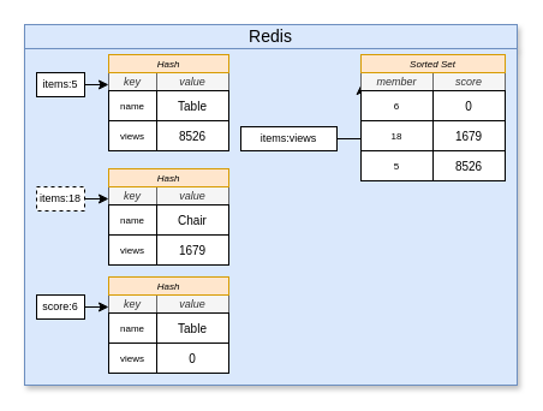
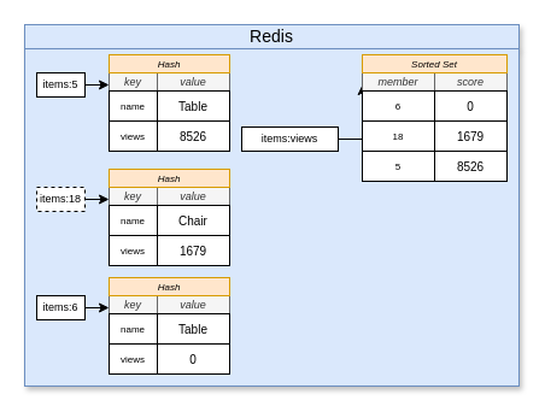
  <mxCell id="0" />
  <mxCell id="1" parent="0" />
  <mxCell id="2" value="Redis" style="rounded=0;whiteSpace=wrap;html=1;shadow=1;fontSize=14;align=center;fillColor=#dae8fc;strokeColor=#6c8ebf;" vertex="1" parent="1"><mxGeometry x="20" y="20" width="410" height="20" as="geometry" /></mxCell>
  <mxCell id="3" value="" style="rounded=0;whiteSpace=wrap;html=1;shadow=1;fontSize=14;align=center;fillColor=#dae8fc;strokeColor=#6c8ebf;" vertex="1" parent="1"><mxGeometry x="20" y="40" width="410" height="280" as="geometry" /></mxCell>
  <mxCell id="4" style="edgeStyle=orthogonalEdgeStyle;rounded=0;orthogonalLoop=1;jettySize=auto;html=1;exitX=1;exitY=0.5;exitDx=0;exitDy=0;fontSize=11;" edge="1" parent="1" source="5"><mxGeometry relative="1" as="geometry"><mxPoint x="90" y="69.984" as="targetPoint" /></mxGeometry></mxCell>
  <mxCell id="5" value="items:5" style="rounded=0;whiteSpace=wrap;html=1;fontSize=9;" vertex="1" parent="1"><mxGeometry x="30" y="60" width="40" height="20" as="geometry" /></mxCell>
  <mxCell id="6" value="key" style="rounded=0;whiteSpace=wrap;html=1;fontSize=9;align=center;fontStyle=2;fillColor=#f5f5f5;strokeColor=#666666;fontColor=#333333;" vertex="1" parent="1"><mxGeometry x="90" y="60" width="40" height="15" as="geometry" /></mxCell>
  <mxCell id="7" value="value" style="rounded=0;whiteSpace=wrap;html=1;fontSize=9;align=center;fontStyle=2;fillColor=#f5f5f5;strokeColor=#666666;fontColor=#333333;" vertex="1" parent="1"><mxGeometry x="130" y="60" width="60" height="15" as="geometry" /></mxCell>
  <mxCell id="8" value="views" style="rounded=0;whiteSpace=wrap;html=1;fontSize=8;" vertex="1" parent="1"><mxGeometry x="90" y="100" width="40" height="25" as="geometry" /></mxCell>
  <mxCell id="9" value="8526" style="rounded=0;whiteSpace=wrap;html=1;fontSize=10;" vertex="1" parent="1"><mxGeometry x="130" y="100" width="60" height="25" as="geometry" /></mxCell>
  <mxCell id="10" value="name" style="rounded=0;whiteSpace=wrap;html=1;fontSize=8;" vertex="1" parent="1"><mxGeometry x="90" y="75" width="40" height="25" as="geometry" /></mxCell>
  <mxCell id="11" value="Table" style="rounded=0;whiteSpace=wrap;html=1;fontSize=10;" vertex="1" parent="1"><mxGeometry x="130" y="75" width="60" height="25" as="geometry" /></mxCell>
  <mxCell id="12" style="edgeStyle=orthogonalEdgeStyle;rounded=0;orthogonalLoop=1;jettySize=auto;html=1;exitX=1;exitY=0.5;exitDx=0;exitDy=0;fontSize=11;" edge="1" parent="1" source="13"><mxGeometry relative="1" as="geometry"><mxPoint x="90" y="164.984" as="targetPoint" /></mxGeometry></mxCell>
  <mxCell id="13" value="items:18" style="rounded=0;whiteSpace=wrap;html=1;fontSize=9;dashed=1;" vertex="1" parent="1"><mxGeometry x="30" y="155" width="40" height="20" as="geometry" /></mxCell>
  <mxCell id="14" value="key" style="rounded=0;whiteSpace=wrap;html=1;fontSize=9;align=center;fontStyle=2;fillColor=#f5f5f5;strokeColor=#666666;fontColor=#333333;" vertex="1" parent="1"><mxGeometry x="90" y="155" width="40" height="15" as="geometry" /></mxCell>
  <mxCell id="15" value="value" style="rounded=0;whiteSpace=wrap;html=1;fontSize=9;align=center;fontStyle=2;fillColor=#f5f5f5;strokeColor=#666666;fontColor=#333333;" vertex="1" parent="1"><mxGeometry x="130" y="155" width="60" height="15" as="geometry" /></mxCell>
  <mxCell id="16" value="views" style="rounded=0;whiteSpace=wrap;html=1;fontSize=8;" vertex="1" parent="1"><mxGeometry x="90" y="195" width="40" height="25" as="geometry" /></mxCell>
  <mxCell id="17" value="1679" style="rounded=0;whiteSpace=wrap;html=1;fontSize=10;" vertex="1" parent="1"><mxGeometry x="130" y="195" width="60" height="25" as="geometry" /></mxCell>
  <mxCell id="18" value="name" style="rounded=0;whiteSpace=wrap;html=1;fontSize=8;" vertex="1" parent="1"><mxGeometry x="90" y="170" width="40" height="25" as="geometry" /></mxCell>
  <mxCell id="19" value="Chair" style="rounded=0;whiteSpace=wrap;html=1;fontSize=10;" vertex="1" parent="1"><mxGeometry x="130" y="170" width="60" height="25" as="geometry" /></mxCell>
  <mxCell id="20" style="edgeStyle=orthogonalEdgeStyle;rounded=0;orthogonalLoop=1;jettySize=auto;html=1;exitX=1;exitY=0.5;exitDx=0;exitDy=0;fontSize=11;" edge="1" parent="1" source="21"><mxGeometry relative="1" as="geometry"><mxPoint x="300" y="69.984" as="targetPoint" /></mxGeometry></mxCell>
  <mxCell id="21" value="items:views" style="rounded=0;whiteSpace=wrap;html=1;fontSize=9;" vertex="1" parent="1"><mxGeometry x="200" y="105" width="80" height="20" as="geometry" /></mxCell>
  <mxCell id="22" value="member" style="rounded=0;whiteSpace=wrap;html=1;fontSize=9;align=center;fontStyle=2;fillColor=#f5f5f5;strokeColor=#666666;fontColor=#333333;" vertex="1" parent="1"><mxGeometry x="300" y="60" width="60" height="15" as="geometry" /></mxCell>
  <mxCell id="23" value="score" style="rounded=0;whiteSpace=wrap;html=1;fontSize=9;align=center;fontStyle=2;fillColor=#f5f5f5;strokeColor=#666666;fontColor=#333333;" vertex="1" parent="1"><mxGeometry x="360" y="60" width="60" height="15" as="geometry" /></mxCell>
  <mxCell id="24" value="5" style="rounded=0;whiteSpace=wrap;html=1;fontSize=8;" vertex="1" parent="1"><mxGeometry x="300" y="125" width="60" height="25" as="geometry" /></mxCell>
  <mxCell id="25" value="8526" style="rounded=0;whiteSpace=wrap;html=1;fontSize=10;" vertex="1" parent="1"><mxGeometry x="360" y="125" width="60" height="25" as="geometry" /></mxCell>
  <mxCell id="26" value="18" style="rounded=0;whiteSpace=wrap;html=1;fontSize=8;" vertex="1" parent="1"><mxGeometry x="300" y="100" width="60" height="25" as="geometry" /></mxCell>
  <mxCell id="27" value="1679" style="rounded=0;whiteSpace=wrap;html=1;fontSize=10;" vertex="1" parent="1"><mxGeometry x="360" y="100" width="60" height="25" as="geometry" /></mxCell>
  <mxCell id="28" value="Hash" style="rounded=0;whiteSpace=wrap;html=1;fillColor=#ffe6cc;strokeColor=#d79b00;fontStyle=2;fontSize=8;" vertex="1" parent="1"><mxGeometry x="90" y="45" width="100" height="15" as="geometry" /></mxCell>
  <mxCell id="29" value="Hash" style="rounded=0;whiteSpace=wrap;html=1;fillColor=#ffe6cc;strokeColor=#d79b00;fontStyle=2;fontSize=8;" vertex="1" parent="1"><mxGeometry x="90" y="140" width="100" height="15" as="geometry" /></mxCell>
  <mxCell id="30" value="Sorted Set" style="rounded=0;whiteSpace=wrap;html=1;fillColor=#ffe6cc;strokeColor=#d79b00;fontStyle=2;fontSize=8;" vertex="1" parent="1"><mxGeometry x="300" y="45" width="120" height="15" as="geometry" /></mxCell>
  <mxCell id="31" style="edgeStyle=orthogonalEdgeStyle;rounded=0;orthogonalLoop=1;jettySize=auto;html=1;exitX=1;exitY=0.5;exitDx=0;exitDy=0;fontSize=11;" edge="1" parent="1" source="32"><mxGeometry relative="1" as="geometry"><mxPoint x="90" y="254.984" as="targetPoint" /></mxGeometry></mxCell>
- <mxCell id="32" value="score:6" style="rounded=0;whiteSpace=wrap;html=1;fontSize=9;" vertex="1" parent="1"><mxGeometry x="30" y="245" width="40" height="20" as="geometry" /></mxCell>
+ <mxCell id="32" value="items:6" style="rounded=0;whiteSpace=wrap;html=1;fontSize=9;" vertex="1" parent="1"><mxGeometry x="30" y="245" width="40" height="20" as="geometry" /></mxCell>
  <mxCell id="33" value="key" style="rounded=0;whiteSpace=wrap;html=1;fontSize=9;align=center;fontStyle=2;fillColor=#f5f5f5;strokeColor=#666666;fontColor=#333333;" vertex="1" parent="1"><mxGeometry x="90" y="245" width="40" height="15" as="geometry" /></mxCell>
  <mxCell id="34" value="value" style="rounded=0;whiteSpace=wrap;html=1;fontSize=9;align=center;fontStyle=2;fillColor=#f5f5f5;strokeColor=#666666;fontColor=#333333;" vertex="1" parent="1"><mxGeometry x="130" y="245" width="60" height="15" as="geometry" /></mxCell>
  <mxCell id="35" value="views" style="rounded=0;whiteSpace=wrap;html=1;fontSize=8;" vertex="1" parent="1"><mxGeometry x="90" y="285" width="40" height="25" as="geometry" /></mxCell>
  <mxCell id="36" value="0" style="rounded=0;whiteSpace=wrap;html=1;fontSize=10;" vertex="1" parent="1"><mxGeometry x="130" y="285" width="60" height="25" as="geometry" /></mxCell>
  <mxCell id="37" value="name" style="rounded=0;whiteSpace=wrap;html=1;fontSize=8;" vertex="1" parent="1"><mxGeometry x="90" y="260" width="40" height="25" as="geometry" /></mxCell>
  <mxCell id="38" value="Table" style="rounded=0;whiteSpace=wrap;html=1;fontSize=10;" vertex="1" parent="1"><mxGeometry x="130" y="260" width="60" height="25" as="geometry" /></mxCell>
  <mxCell id="39" value="Hash" style="rounded=0;whiteSpace=wrap;html=1;fillColor=#ffe6cc;strokeColor=#d79b00;fontStyle=2;fontSize=8;" vertex="1" parent="1"><mxGeometry x="90" y="230" width="100" height="15" as="geometry" /></mxCell>
  <mxCell id="40" value="6" style="rounded=0;whiteSpace=wrap;html=1;fontSize=8;" vertex="1" parent="1"><mxGeometry x="300" y="75" width="60" height="25" as="geometry" /></mxCell>
  <mxCell id="41" value="0" style="rounded=0;whiteSpace=wrap;html=1;fontSize=10;" vertex="1" parent="1"><mxGeometry x="360" y="75" width="60" height="25" as="geometry" /></mxCell>
